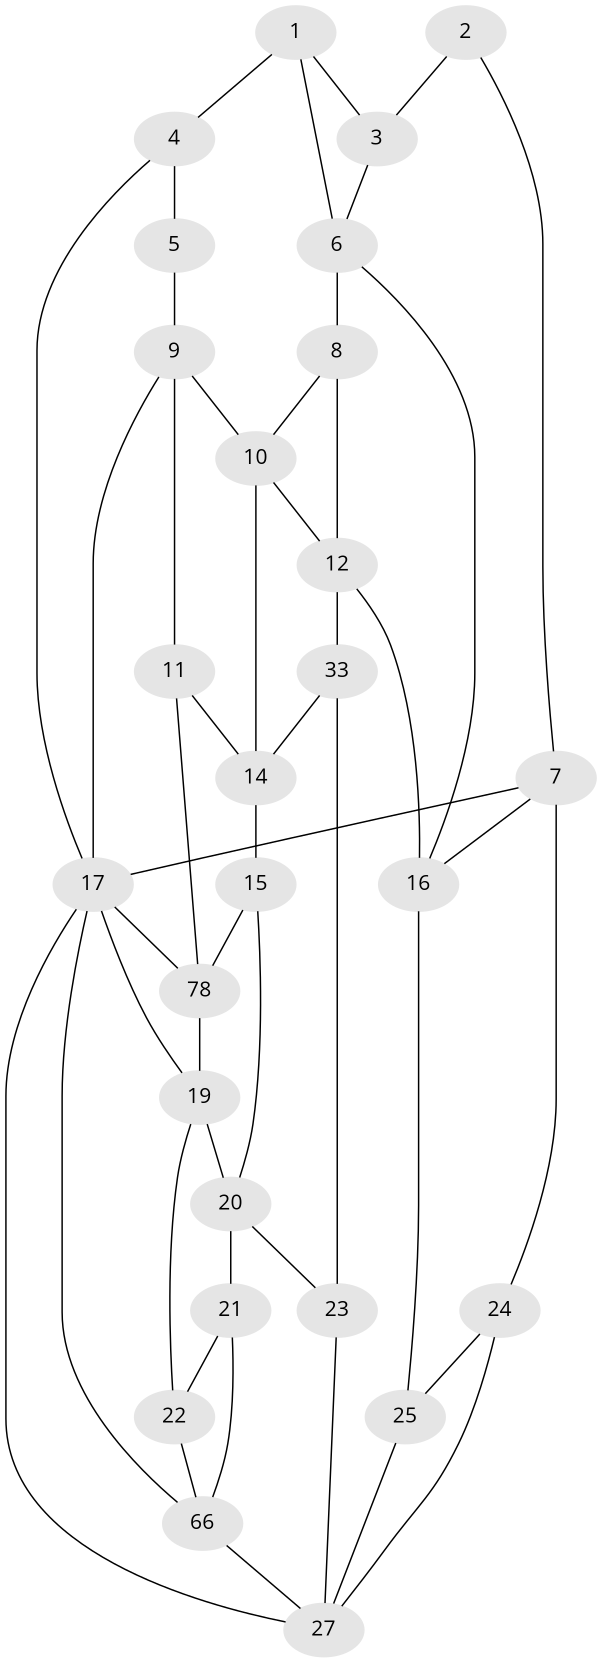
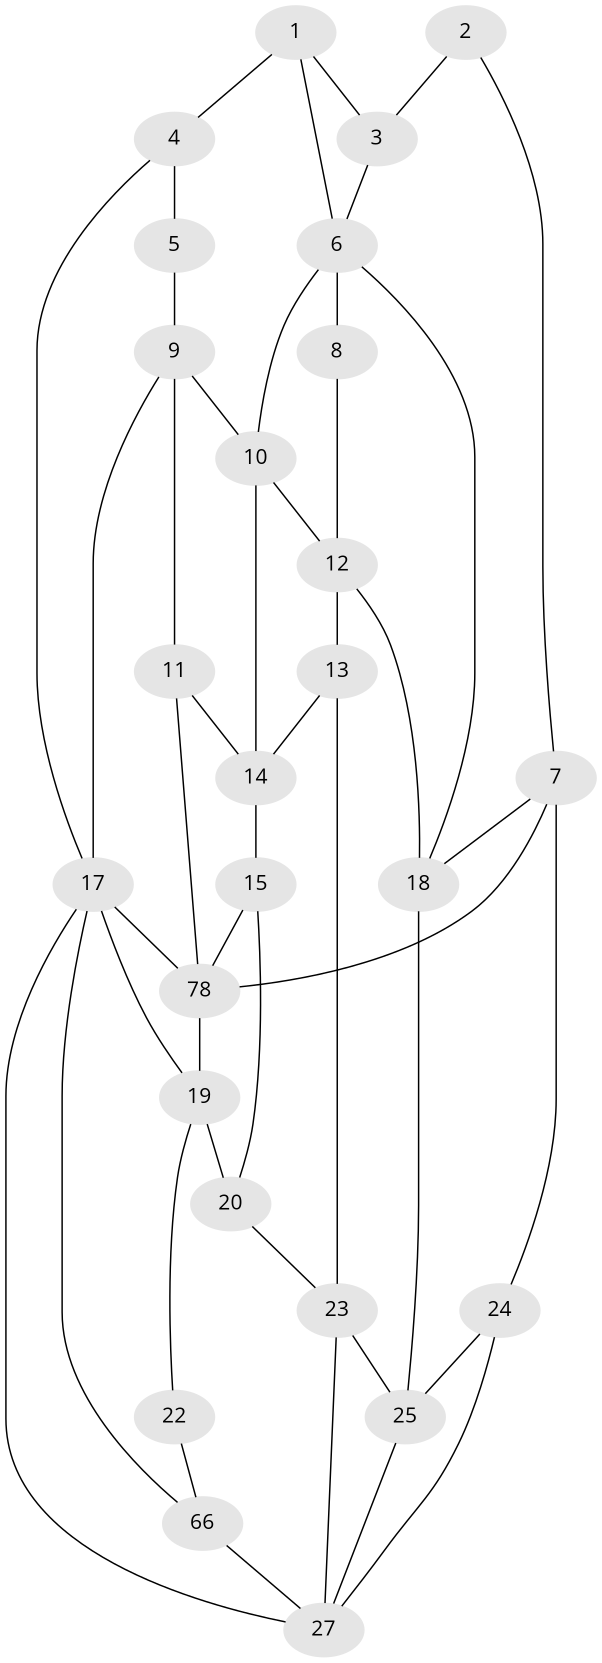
  graph {
    fontname="Open Sans"
    node [color=gray90 fontname="Open Sans" style=filled]
    edge [fontname="Open Sans" weight=1.0]
    1
    3
    4
    6
    5
    17
    8
-   16
+   16 [label=18]
    2
    7
    24
    9
    n13 [label=78]
    19
    n15 [label=66]
    27
    10
    11
    12
    25
    14
-   13 [label=33]
+   13
    15
    23
    20
-   21
    22
    1 -- 3
    1 -- 4
    1 -- 6
    3 -- 6 [weight=2.0]
    4 -- 5
    4 -- 17
    6 -- 8 [weight=2.0]
    6 -- 16
    5 -- 9 [weight=2.0]
    17 -- n13
    17 -- 19
    17 -- n15
    17 -- 27
-   8 -- 10
+   6 -- 10
    8 -- 12
    16 -- 25
    2 -- 3 [weight=2.0]
    2 -- 7 [weight=2.0]
-   7 -- 17
+   7 -- n13
    7 -- 16
    7 -- 24 [weight=2.0]
    24 -- 27 [weight=2.0]
    24 -- 25
    9 -- 17
    9 -- 10 [weight=2.0]
    9 -- 11
    n13 -- 19 [weight=2.0]
    19 -- 20
    19 -- 22
    n15 -- 27 [weight=2.0]
    10 -- 12
    10 -- 14
    11 -- n13
    11 -- 14
    12 -- 16 [weight=2.0]
    12 -- 13 [weight=2.0]
    25 -- 27
    14 -- 15
    13 -- 14
    13 -- 23
    15 -- n13 [weight=2.0]
    15 -- 20
    23 -- 27
+   23 -- 25 [weight=2.0]
    20 -- 23
-   20 -- 21 [weight=2.0]
-   21 -- n15
-   21 -- 22
    22 -- n15 [weight=2.0]
  }
